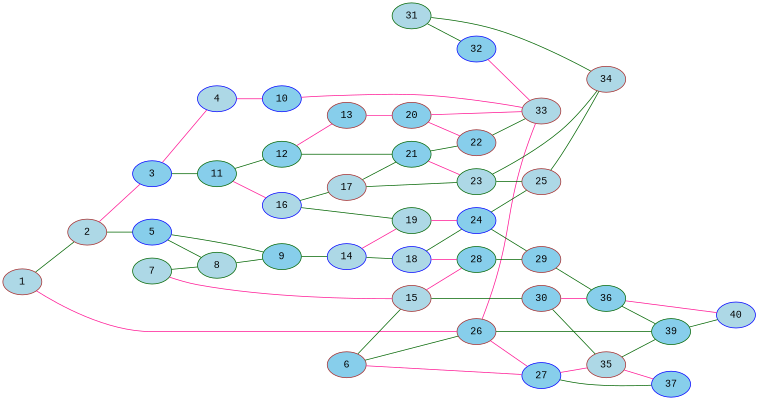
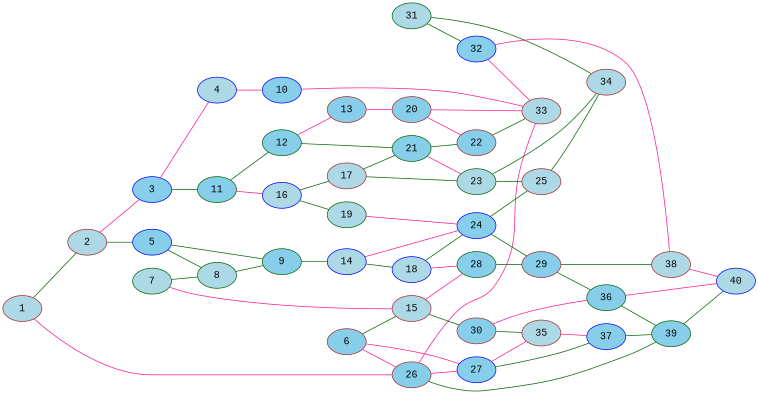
  graph {
    fontname="Liberation Mono"
    rankdir=LR
    node [color=brown fillcolor=skyblue fontname="Liberation Mono" style=filled]
    edge [color=darkgreen fontname="Liberation Mono" weight=1.0]
    1 [fillcolor=lightblue]
    2 [fillcolor=lightblue]
    26
    3 [color=blue]
    5 [color=blue]
    27 [color=blue]
    33 [fillcolor=lightblue]
    39 [color=darkgreen]
    4 [color=blue fillcolor=lightblue]
    11 [color=darkgreen]
    8 [color=darkgreen fillcolor=lightblue]
    9 [color=darkgreen]
    10 [color=blue]
    12 [color=darkgreen]
    16 [color=blue fillcolor=lightblue]
    14 [color=blue fillcolor=lightblue]
    6
    15 [fillcolor=lightblue]
    28 [color=darkgreen]
    30
    35 [fillcolor=lightblue]
    37 [color=blue]
    7 [color=darkgreen fillcolor=lightblue]
    18 [color=blue fillcolor=lightblue]
    19 [color=darkgreen fillcolor=lightblue]
    13
    21 [color=darkgreen]
    17 [fillcolor=lightblue]
    20
    23 [color=darkgreen fillcolor=lightblue]
    22
    24 [color=blue]
    29
    36 [color=darkgreen]
    25 [fillcolor=lightblue]
    34 [fillcolor=lightblue]
+   38 [fillcolor=lightblue]
    40 [color=blue fillcolor=lightblue]
    31 [color=darkgreen fillcolor=lightblue]
    32 [color=blue]
    1 -- 2
    1 -- 26 [color=deeppink]
    2 -- 3 [color=deeppink]
    2 -- 5
    26 -- 27 [color=deeppink]
    26 -- 33 [color=deeppink weight=2.0]
    26 -- 39
    3 -- 4 [color=deeppink]
    3 -- 11
    5 -- 8
    5 -- 9
    27 -- 35 [color=deeppink]
    27 -- 37
    39 -- 40
    4 -- 10 [color=deeppink weight=2.0]
    11 -- 12
    11 -- 16 [color=deeppink]
    8 -- 9
    9 -- 14
    10 -- 33 [color=deeppink]
    12 -- 13 [color=deeppink]
    12 -- 21
    16 -- 19 [weight=2.0]
    16 -- 17
    14 -- 18
-   14 -- 19 [color=deeppink]
-   6 -- 26
+   14 -- 24 [color=deeppink]
+   6 -- 26 [color=deeppink]
    6 -- 27 [color=deeppink]
    6 -- 15
    15 -- 28 [color=deeppink]
    15 -- 30
    28 -- 29
    30 -- 35 [weight=2.0]
    30 -- 36 [color=deeppink]
    35 -- 37 [color=deeppink]
-   35 -- 39
+   37 -- 39
    7 -- 8 [weight=2.0]
    7 -- 15 [color=deeppink]
    18 -- 28 [color=deeppink weight=2.0]
    18 -- 24
    19 -- 24 [color=deeppink]
    13 -- 20 [color=deeppink weight=2.0]
    21 -- 23 [color=deeppink]
    21 -- 22
    17 -- 21
    17 -- 23
    20 -- 33 [color=deeppink]
    20 -- 22 [color=deeppink]
    23 -- 25
    23 -- 34
    22 -- 33
    24 -- 29
    24 -- 25
    29 -- 36
+   29 -- 38
    36 -- 39
    36 -- 40 [color=deeppink]
    25 -- 34
+   38 -- 40 [color=deeppink weight=2.0]
    31 -- 34 [weight=2.0]
    31 -- 32
    32 -- 33 [color=deeppink]
+   32 -- 38 [color=deeppink]
  }
